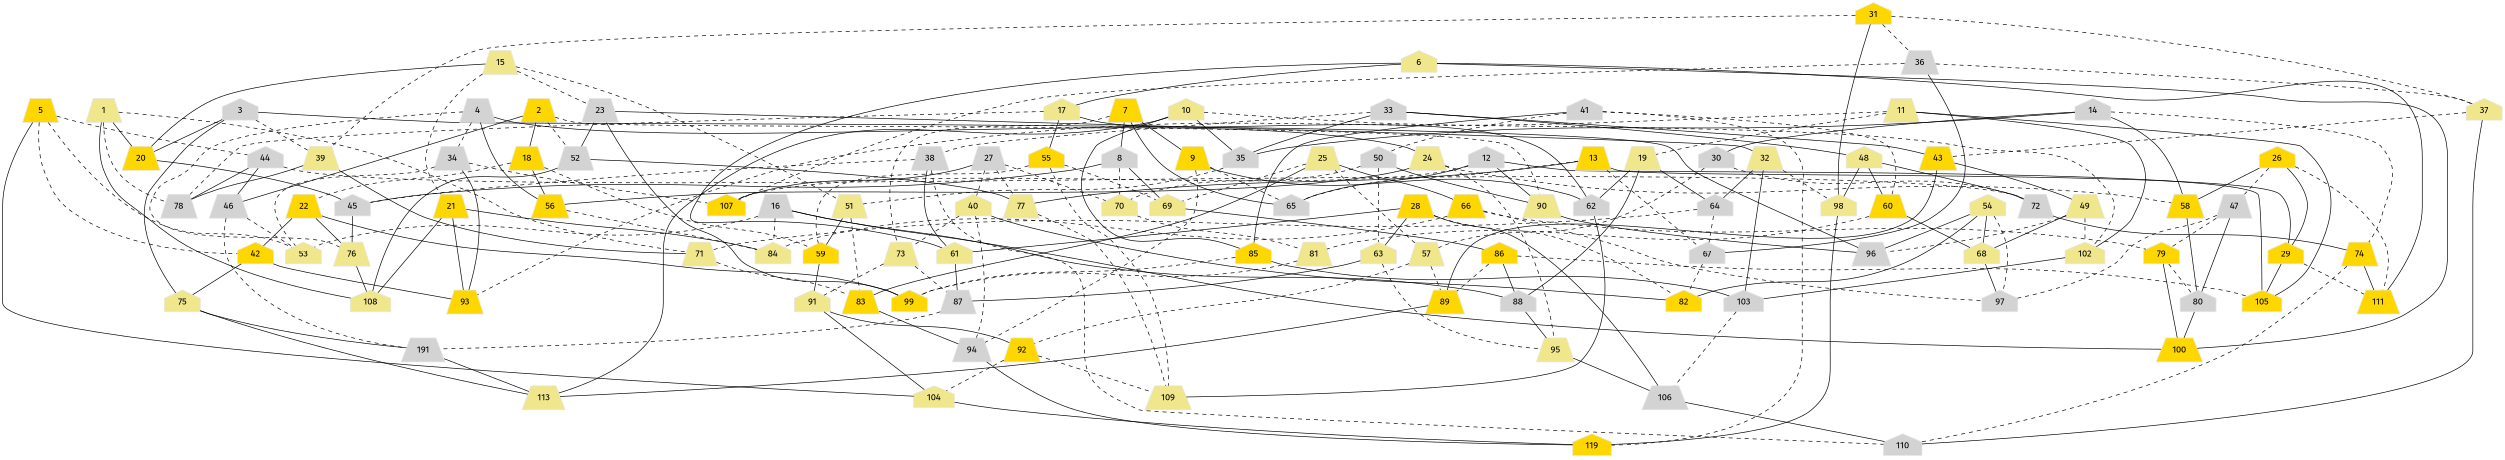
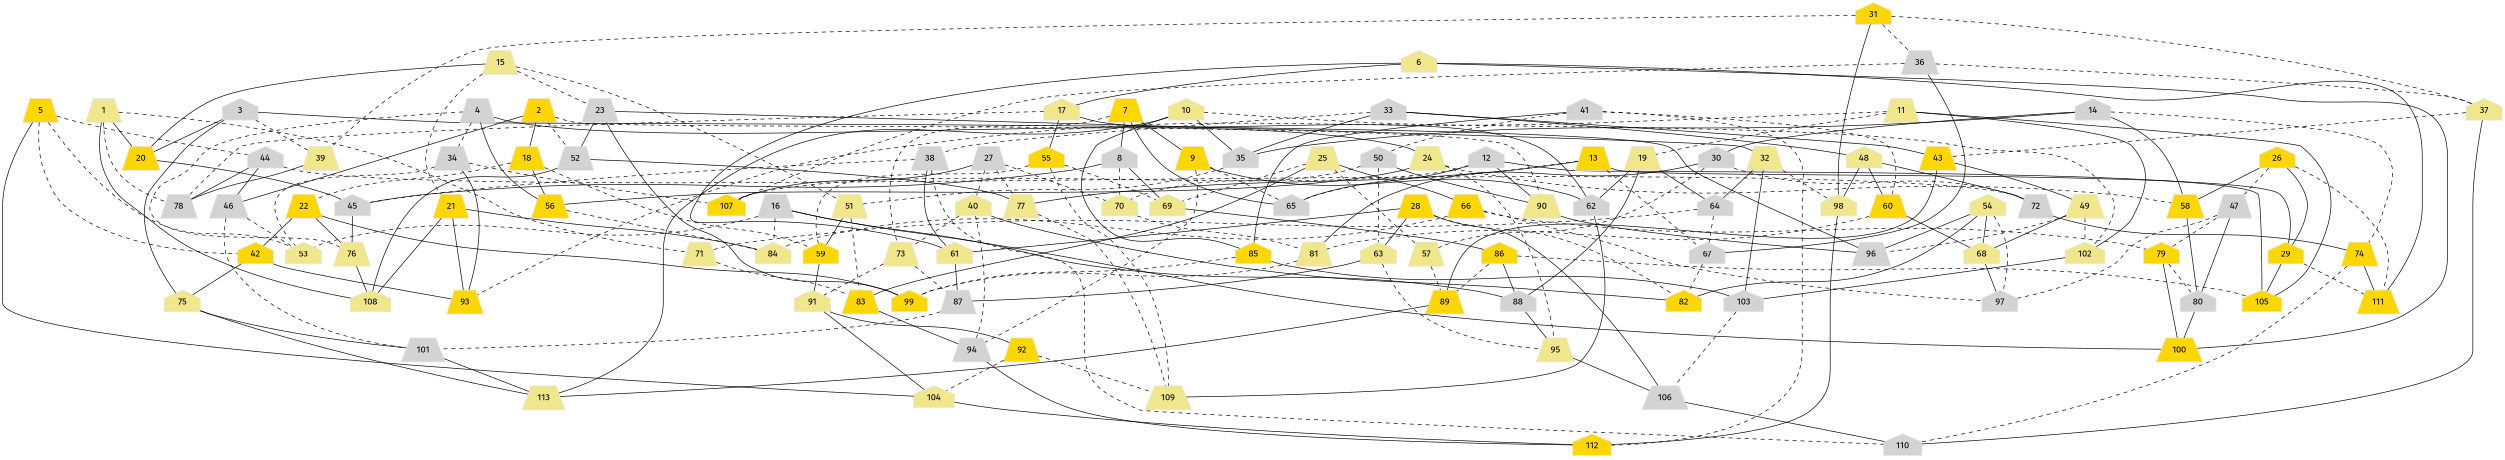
  graph {
    fontname="Fira Sans"
    node [color=gray90 fillcolor=khaki fontname="Fira Sans" shape=trapezium style=filled]
    edge [fontname="Fira Sans" style=solid]
    20 [fillcolor=gold]
    1
    71
    78 [fillcolor=lightgrey]
    108 [shape=house]
    45 [fillcolor=lightgrey shape=house]
    83 [fillcolor=gold]
    2 [fillcolor=gold]
    18 [fillcolor=gold]
    46 [fillcolor=lightgrey]
    52 [fillcolor=lightgrey]
    90
    56 [fillcolor=gold]
    22 [fillcolor=gold]
    59 [fillcolor=gold shape=house]
    53 [shape=house]
-   101 [fillcolor=lightgrey label=191]
+   101 [fillcolor=lightgrey]
    77
    96 [fillcolor=lightgrey]
    3 [fillcolor=lightgrey shape=house]
    39
    75 [shape=house]
    113
    4 [fillcolor=lightgrey]
    24
    34 [fillcolor=lightgrey]
    76
    58 [fillcolor=gold]
    95
    93 [fillcolor=gold]
    107 [fillcolor=gold shape=house]
    84 [shape=house]
    5 [fillcolor=gold]
    42 [fillcolor=gold shape=house]
    44 [fillcolor=lightgrey shape=house]
    104 [shape=house]
    72 [fillcolor=lightgrey]
-   112 [fillcolor=gold shape=house label=119]
+   112 [fillcolor=gold shape=house]
    6 [shape=house]
    17 [shape=house]
    61 [shape=house]
    100 [fillcolor=gold]
    111 [fillcolor=gold]
    62 [fillcolor=lightgrey shape=house]
    55 [fillcolor=gold shape=house]
    87 [fillcolor=lightgrey]
    7 [fillcolor=gold]
    8 [fillcolor=lightgrey shape=house]
    9 [fillcolor=gold]
    65 [fillcolor=lightgrey shape=house]
    73
    69 [shape=house]
    70 [shape=house]
    94 [fillcolor=lightgrey]
    91 [shape=house]
    86 [fillcolor=gold shape=house]
    81
    109
    10 [shape=house]
    35 [fillcolor=lightgrey shape=house]
    85 [fillcolor=gold shape=house]
    102 [shape=house]
    51
    99 [fillcolor=gold shape=house]
    103 [fillcolor=lightgrey shape=house]
    11
    19
    105 [fillcolor=gold shape=house]
    88 [fillcolor=lightgrey shape=house]
    64 [fillcolor=lightgrey shape=house]
    12 [fillcolor=lightgrey shape=house]
    13 [fillcolor=gold]
    29 [fillcolor=gold shape=house]
    67 [fillcolor=lightgrey shape=house]
    82 [fillcolor=gold shape=house]
    14 [fillcolor=lightgrey shape=house]
    30 [fillcolor=lightgrey shape=house]
    74 [fillcolor=gold]
    57
    80 [fillcolor=lightgrey shape=house]
    110 [fillcolor=lightgrey shape=house]
    15
    21 [fillcolor=gold]
    23 [fillcolor=lightgrey]
    32
    16 [fillcolor=lightgrey]
    98 [shape=house]
    106 [fillcolor=lightgrey]
    25
    66 [fillcolor=gold]
    89 [fillcolor=gold]
    92 [fillcolor=gold]
    79 [fillcolor=gold shape=house]
    97 [fillcolor=lightgrey shape=house]
    26 [fillcolor=gold shape=house]
    47 [fillcolor=lightgrey]
    27 [fillcolor=lightgrey]
    40 [shape=house]
    28 [fillcolor=gold]
    63 [shape=house]
    31 [fillcolor=gold shape=house]
    36 [fillcolor=lightgrey]
    37 [shape=house]
    43 [fillcolor=gold]
    33 [fillcolor=lightgrey shape=house]
    38 [fillcolor=lightgrey]
    48 [shape=house]
    49
    60 [fillcolor=gold]
    41 [fillcolor=lightgrey shape=house]
    50 [fillcolor=lightgrey shape=house]
    68 [shape=house]
    54 [shape=house]
    20 -- 45
    1 -- 20
    1 -- 71 [style=dashed]
    1 -- 78 [style=dashed]
    1 -- 108
    71 -- 83 [style=dashed]
    45 -- 76
    83 -- 94
    2 -- 18
    2 -- 46
    2 -- 52 [style=dashed]
    2 -- 90 [style=dashed]
    18 -- 56
    18 -- 22 [style=dashed]
    18 -- 59 [style=dashed]
    46 -- 53 [style=dashed]
    46 -- 101 [style=dashed]
    52 -- 108
    52 -- 77
    90 -- 96
    56 -- 84 [style=dashed]
    22 -- 76
    22 -- 42
    22 -- 99
    59 -- 91
    101 -- 113
    77 -- 109 [style=dashed]
    3 -- 20
    3 -- 96
    3 -- 39 [style=dashed]
    3 -- 75
-   39 -- 71
    39 -- 78
    75 -- 101
    75 -- 113
    4 -- 56
    4 -- 24
    4 -- 34 [style=dashed]
    4 -- 76 [style=dashed]
    24 -- 56
    24 -- 58 [style=dashed]
    24 -- 95 [style=dashed]
    34 -- 53 [style=dashed]
    34 -- 93
    34 -- 107 [style=dashed]
    76 -- 108
    58 -- 80
    95 -- 106
    5 -- 53 [style=dashed]
    5 -- 42 [style=dashed]
    5 -- 44 [style=dashed]
    5 -- 104
    42 -- 75
    42 -- 93
    44 -- 78
    44 -- 46
    44 -- 72 [style=dashed]
    104 -- 112
    72 -- 74
    6 -- 17
    6 -- 61
    6 -- 100
    6 -- 111
    17 -- 78 [style=dashed]
    17 -- 62
    17 -- 55
    61 -- 87
    62 -- 109
    55 -- 59 [style=dashed]
    55 -- 69 [style=dashed]
    55 -- 109 [style=dashed]
    87 -- 101 [style=dashed]
    7 -- 8
    7 -- 9
    7 -- 65
    7 -- 73 [style=dashed]
    8 -- 45
    8 -- 69
    8 -- 70 [style=dashed]
    9 -- 62
    9 -- 65 [style=dashed]
    9 -- 94 [style=dashed]
    73 -- 87 [style=dashed]
    73 -- 91 [style=dashed]
    69 -- 86
    70 -- 81 [style=dashed]
    94 -- 112
    91 -- 104
    91 -- 92
    86 -- 105 [style=dashed]
    86 -- 88
    86 -- 89 [style=dashed]
    81 -- 99 [style=dashed]
    10 -- 113
    10 -- 35
    10 -- 85
    10 -- 102 [style=dashed]
    35 -- 51 [style=dashed]
    85 -- 99 [style=dashed]
    85 -- 103
    102 -- 103
    51 -- 83 [style=dashed]
    51 -- 59
    103 -- 106 [style=dashed]
    11 -- 93 [style=dashed]
    11 -- 102
    11 -- 19 [style=dashed]
    11 -- 105
    19 -- 62
    19 -- 88
    19 -- 64
    88 -- 95
    64 -- 71 [style=dashed]
    64 -- 67 [style=dashed]
    12 -- 90
    12 -- 107 [style=dashed]
    12 -- 65
    12 -- 105
    13 -- 77
    13 -- 65 [style=dashed]
    13 -- 29
    13 -- 67 [style=dashed]
    29 -- 111 [style=dashed]
    29 -- 105
    67 -- 82 [style=dashed]
    14 -- 58
    14 -- 35
    14 -- 30
    14 -- 74 [style=dashed]
    30 -- 72 [style=dashed]
+   30 -- 81
    30 -- 57 [style=dashed]
    74 -- 111
    74 -- 110 [style=dashed]
    57 -- 89 [style=dashed]
-   57 -- 92 [style=dashed]
    80 -- 100
    15 -- 20
    15 -- 51 [style=dashed]
    15 -- 21 [style=dashed]
    15 -- 23 [style=dashed]
    21 -- 108
    21 -- 93
    21 -- 84
    23 -- 52
    23 -- 99
    23 -- 32
    32 -- 103
    32 -- 64
    32 -- 98 [style=dashed]
    16 -- 53 [style=dashed]
    16 -- 84 [style=dashed]
    16 -- 100
    16 -- 88
    98 -- 112
    106 -- 110
    25 -- 83
    25 -- 69 [style=dashed]
    25 -- 57 [style=dashed]
    25 -- 66
    66 -- 84 [style=dashed]
    66 -- 79 [style=dashed]
    66 -- 97 [style=dashed]
    89 -- 113
    92 -- 104 [style=dashed]
    92 -- 109 [style=dashed]
    79 -- 100
    79 -- 80 [style=dashed]
    26 -- 58
    26 -- 111 [style=dashed]
    26 -- 29
    26 -- 47 [style=dashed]
    47 -- 80
    47 -- 79 [style=dashed]
    47 -- 97 [style=dashed]
    27 -- 77 [style=dashed]
    27 -- 107
    27 -- 70 [style=dashed]
    27 -- 40 [style=dashed]
    40 -- 73 [style=dashed]
    40 -- 94 [style=dashed]
    40 -- 82
    28 -- 61
    28 -- 82 [style=dashed]
    28 -- 106
    28 -- 63
    63 -- 95 [style=dashed]
    63 -- 87
    31 -- 39 [style=dashed]
    31 -- 98
    31 -- 36 [style=dashed]
    31 -- 37 [style=dashed]
    36 -- 107 [style=dashed]
    36 -- 67
    36 -- 37 [style=dashed]
    37 -- 110
    37 -- 43 [style=dashed]
    43 -- 89
    43 -- 49
    33 -- 35
    33 -- 43
    33 -- 38 [style=dashed]
    33 -- 48
    38 -- 45 [style=dashed]
    38 -- 61
    38 -- 110 [style=dashed]
    48 -- 72
    48 -- 98
    48 -- 60
    49 -- 96 [style=dashed]
    49 -- 102 [style=dashed]
    49 -- 68
    60 -- 81 [style=dashed]
    60 -- 68
    41 -- 112 [style=dashed]
    41 -- 85
    41 -- 60 [style=dashed]
    41 -- 50 [style=dashed]
    50 -- 90
    50 -- 70 [style=dashed]
    50 -- 63 [style=dashed]
    68 -- 97
    54 -- 96
    54 -- 82
    54 -- 97 [style=dashed]
    54 -- 68
  }
